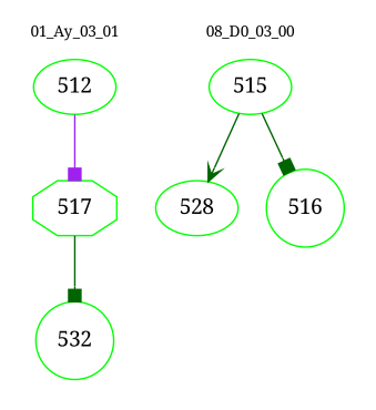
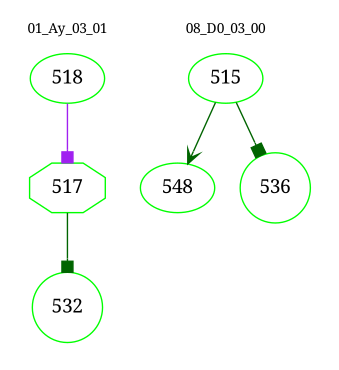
  digraph {
    fontname="Noto Serif"
    node [color=green fontname="Noto Serif" shape=ellipse]
    edge [arrowhead=box color=darkgreen fontname="Noto Serif"]
-   n1 [label=512]
+   n1 [label=518]
    n2 [label=517 shape=octagon]
    n3 [label=532 shape=circle]
    n4 [label=515]
-   n5 [label=528]
-   n6 [label=516 shape=circle]
+   n5 [label=548]
+   n6 [label=536 shape=circle]
    subgraph cluster_1 {
      color=white
      fontsize=10
      label="01_Ay_03_01"
      n1
      n2
      n3
    }
    subgraph cluster_2 {
      color=white
      fontsize=10
      label="08_D0_03_00"
      n4
      n5
      n6
    }
    n1 -> n2 [color=purple]
    n2 -> n3
    n4 -> n5 [arrowhead=vee]
    n4 -> n6
  }
